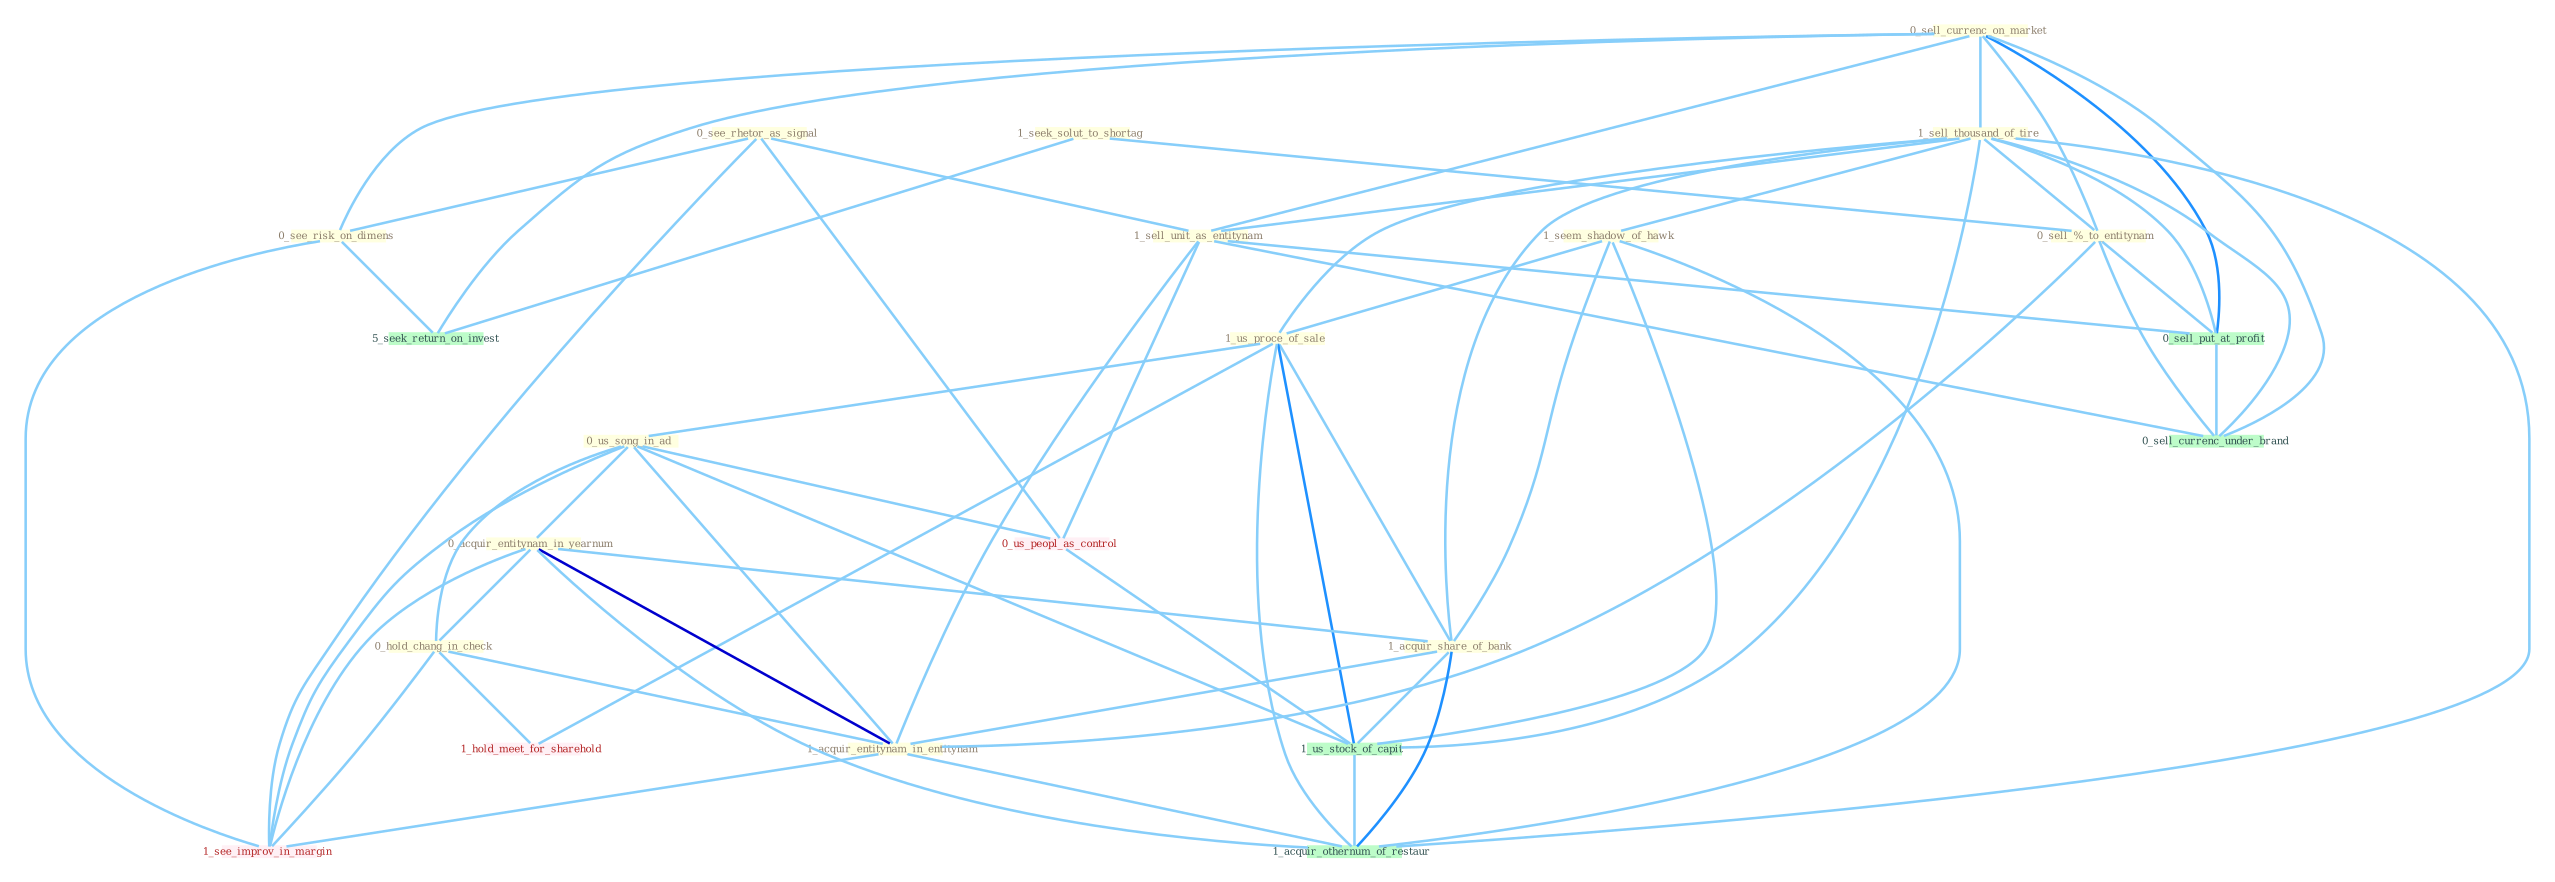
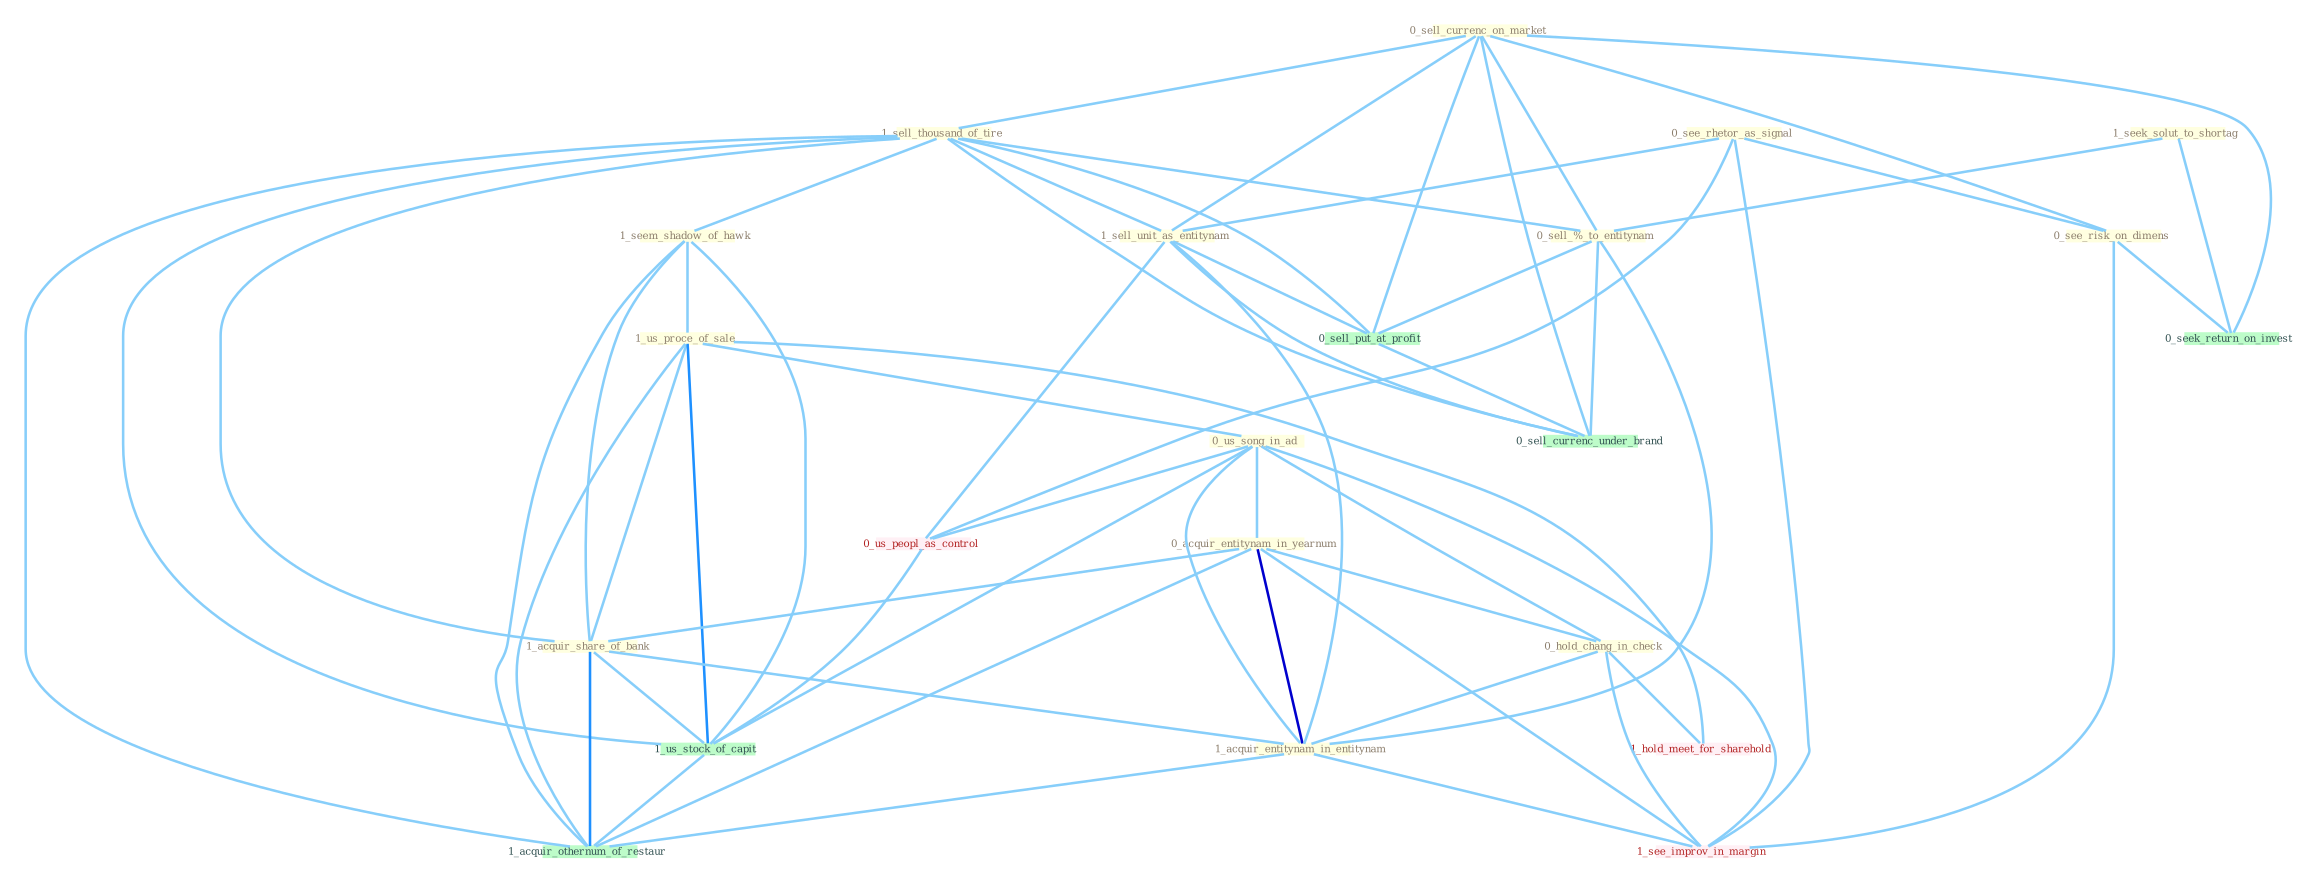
  graph {
    node [color="#ffffe0" fixedsize=true fontcolor="#8b7d6b" fontsize=4 shape=polygon style=filled]
    edge [color="#87cefa" w=1]
    "0_sell_currenc_on_market " [height=.06 width=.5]
    "1_sell_thousand_of_tire " [height=.06 width=.5]
    "1_seem_shadow_of_hawk " [height=.06 width=.5]
    "1_us_proce_of_sale " [height=.06 width=.5]
    "1_seek_solut_to_shortag " [height=.06 width=.5]
    "0_us_song_in_ad " [height=.06 width=.5]
    "0_see_rhetor_as_signal " [height=.06 width=.5]
    "0_acquir_entitynam_in_yearnum " [height=.06 width=.5]
    "0_sell_%_to_entitynam " [height=.06 width=.5]
    "0_hold_chang_in_check " [height=.06 width=.5]
    "1_acquir_share_of_bank " [height=.06 width=.5]
    "1_sell_unit_as_entitynam " [height=.06 width=.5]
    "1_acquir_entitynam_in_entitynam " [height=.06 width=.5]
    "0_see_risk_on_dimens " [height=.06 width=.5]
    "0_us_peopl_as_control " [color="#fff0f5" fontcolor="#b22222" height=.06 width=.5]
    "1_see_improv_in_margin " [color="#fff0f5" fontcolor="#b22222" height=.06 width=.5]
    "1_hold_meet_for_sharehold " [color="#fff0f5" fontcolor="#b22222" height=.06 width=.5]
    "0_sell_put_at_profit " [color="#BDFCC9" fontcolor="#2f4f4f" height=.06 width=.5]
-   "0_seek_return_on_invest " [color="#BDFCC9" fontcolor="#2f4f4f" height=.06 width=.5 label="5_seek_return_on_invest"]
+   "0_seek_return_on_invest " [color="#BDFCC9" fontcolor="#2f4f4f" height=.06 width=.5]
    n20 [color="#BDFCC9" fontcolor="#2f4f4f" height=.06 label="0_sell_currenc_under_brand" width=.5]
    "1_us_stock_of_capit " [color="#BDFCC9" fontcolor="#2f4f4f" height=.06 width=.5]
    "1_acquir_othernum_of_restaur " [color="#BDFCC9" fontcolor="#2f4f4f" height=.06 width=.5]
    subgraph sub_1 {
      "0_sell_currenc_on_market "
      "1_sell_thousand_of_tire "
      "1_seem_shadow_of_hawk "
      "1_us_proce_of_sale "
      "1_seek_solut_to_shortag "
      "0_us_song_in_ad "
      "0_see_rhetor_as_signal "
      "0_acquir_entitynam_in_yearnum "
      "0_sell_%_to_entitynam "
      "0_hold_chang_in_check "
      "1_acquir_share_of_bank "
      "1_sell_unit_as_entitynam "
      "1_acquir_entitynam_in_entitynam "
      "0_see_risk_on_dimens "
    }
    subgraph sub_2 {
      "0_us_peopl_as_control "
      "1_see_improv_in_margin "
      "1_hold_meet_for_sharehold "
    }
    "0_sell_currenc_on_market " -- "1_sell_thousand_of_tire "
    "0_sell_currenc_on_market " -- "0_sell_%_to_entitynam "
    "0_sell_currenc_on_market " -- "1_sell_unit_as_entitynam "
    "0_sell_currenc_on_market " -- "0_see_risk_on_dimens "
-   "0_sell_currenc_on_market " -- "0_sell_put_at_profit " [color="#1e90ff"]
+   "0_sell_currenc_on_market " -- "0_sell_put_at_profit "
    "0_sell_currenc_on_market " -- "0_seek_return_on_invest "
    "0_sell_currenc_on_market " -- n20
    "1_sell_thousand_of_tire " -- "1_seem_shadow_of_hawk "
-   "1_sell_thousand_of_tire " -- "1_us_proce_of_sale "
    "1_sell_thousand_of_tire " -- "0_sell_%_to_entitynam "
    "1_sell_thousand_of_tire " -- "1_acquir_share_of_bank "
    "1_sell_thousand_of_tire " -- "1_sell_unit_as_entitynam "
    "1_sell_thousand_of_tire " -- "0_sell_put_at_profit "
    "1_sell_thousand_of_tire " -- n20
    "1_sell_thousand_of_tire " -- "1_us_stock_of_capit "
    "1_sell_thousand_of_tire " -- "1_acquir_othernum_of_restaur "
    "1_seem_shadow_of_hawk " -- "1_us_proce_of_sale "
    "1_seem_shadow_of_hawk " -- "1_acquir_share_of_bank "
    "1_seem_shadow_of_hawk " -- "1_us_stock_of_capit "
    "1_seem_shadow_of_hawk " -- "1_acquir_othernum_of_restaur "
    "1_us_proce_of_sale " -- "0_us_song_in_ad "
    "1_us_proce_of_sale " -- "1_acquir_share_of_bank "
    "1_us_proce_of_sale " -- "1_hold_meet_for_sharehold "
    "1_us_proce_of_sale " -- "1_us_stock_of_capit " [color="#1e90ff" w=2]
    "1_us_proce_of_sale " -- "1_acquir_othernum_of_restaur "
    "1_seek_solut_to_shortag " -- "0_sell_%_to_entitynam "
    "1_seek_solut_to_shortag " -- "0_seek_return_on_invest "
    "0_us_song_in_ad " -- "0_acquir_entitynam_in_yearnum "
    "0_us_song_in_ad " -- "0_hold_chang_in_check "
    "0_us_song_in_ad " -- "1_acquir_entitynam_in_entitynam "
    "0_us_song_in_ad " -- "0_us_peopl_as_control "
    "0_us_song_in_ad " -- "1_see_improv_in_margin "
    "0_us_song_in_ad " -- "1_us_stock_of_capit "
    "0_see_rhetor_as_signal " -- "1_sell_unit_as_entitynam "
    "0_see_rhetor_as_signal " -- "0_see_risk_on_dimens "
    "0_see_rhetor_as_signal " -- "0_us_peopl_as_control "
    "0_see_rhetor_as_signal " -- "1_see_improv_in_margin "
    "0_acquir_entitynam_in_yearnum " -- "0_hold_chang_in_check "
    "0_acquir_entitynam_in_yearnum " -- "1_acquir_share_of_bank "
    "0_acquir_entitynam_in_yearnum " -- "1_acquir_entitynam_in_entitynam " [color="#0000cd" w=3]
    "0_acquir_entitynam_in_yearnum " -- "1_see_improv_in_margin "
    "0_acquir_entitynam_in_yearnum " -- "1_acquir_othernum_of_restaur "
    "0_sell_%_to_entitynam " -- "1_acquir_entitynam_in_entitynam "
    "0_sell_%_to_entitynam " -- "0_sell_put_at_profit "
    "0_sell_%_to_entitynam " -- n20
    "0_hold_chang_in_check " -- "1_acquir_entitynam_in_entitynam "
    "0_hold_chang_in_check " -- "1_see_improv_in_margin "
    "0_hold_chang_in_check " -- "1_hold_meet_for_sharehold "
    "1_acquir_share_of_bank " -- "1_acquir_entitynam_in_entitynam "
    "1_acquir_share_of_bank " -- "1_us_stock_of_capit "
    "1_acquir_share_of_bank " -- "1_acquir_othernum_of_restaur " [color="#1e90ff" w=2]
    "1_sell_unit_as_entitynam " -- "1_acquir_entitynam_in_entitynam "
    "1_sell_unit_as_entitynam " -- "0_us_peopl_as_control "
    "1_sell_unit_as_entitynam " -- "0_sell_put_at_profit "
    "1_sell_unit_as_entitynam " -- n20
    "1_acquir_entitynam_in_entitynam " -- "1_see_improv_in_margin "
    "1_acquir_entitynam_in_entitynam " -- "1_acquir_othernum_of_restaur "
    "0_see_risk_on_dimens " -- "1_see_improv_in_margin "
    "0_see_risk_on_dimens " -- "0_seek_return_on_invest "
    "0_us_peopl_as_control " -- "1_us_stock_of_capit "
    "0_sell_put_at_profit " -- n20
    "1_us_stock_of_capit " -- "1_acquir_othernum_of_restaur "
  }
